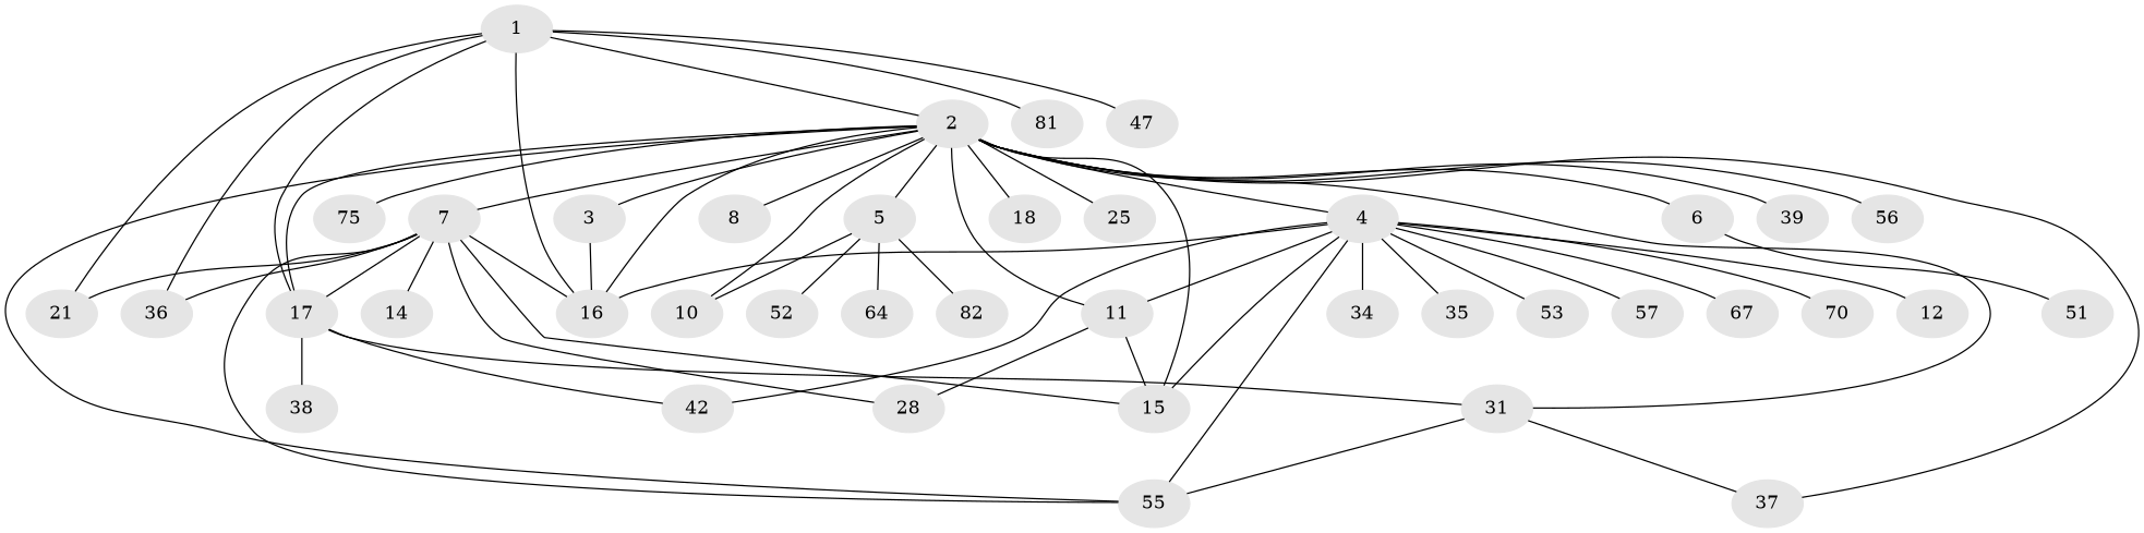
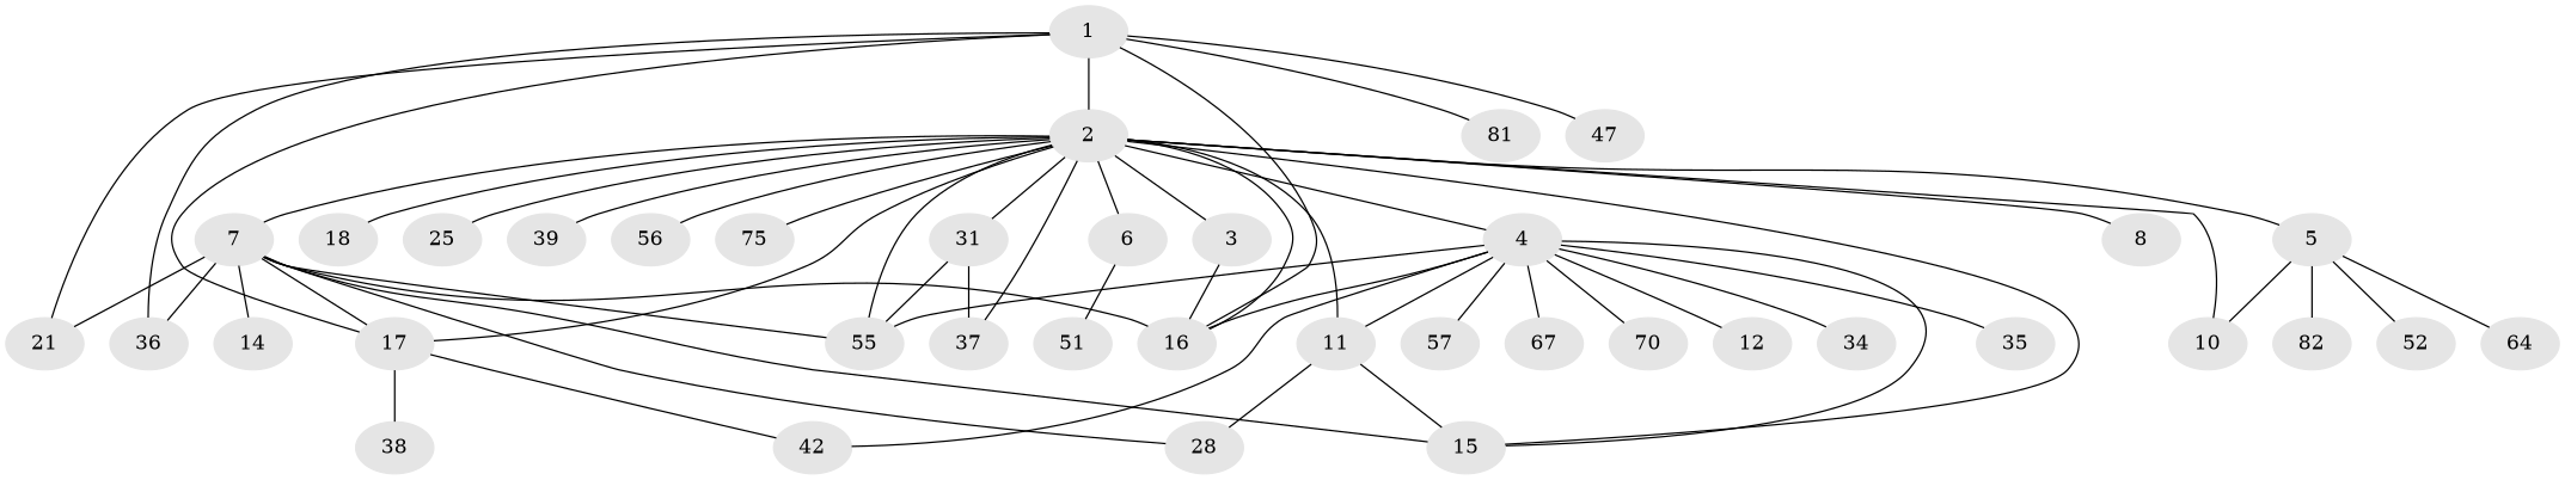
  graph {
    node [color=gray90 style=filled]
    1 [super="+24+54+71+50"]
    2 [super="+78+9"]
    16 [super="+58+30+22"]
    17 [super="+27"]
    21 [super="+32+44+48"]
    36
    n7 [label=81]
    47
    3
    4
    5
    6
    7
    8 [super="+40"]
    10 [super="+77+69"]
    11 [super="+46+61+73"]
    15 [super="+23+26"]
    18
    25
    31 [super="+45"]
    37 [super="+49"]
    39 [super="+65+43"]
    55 [super="+60"]
    56 [super="+74"]
    75
    38
    42
    12
    34
    35
-   53
    57
    67
    70
    52
    64
    82
    51
    14
    28 [super="+29"]
    1 -- 2
    1 -- 16
    1 -- 17
    1 -- 21
    1 -- 36
    1 -- n7
    1 -- 47
    2 -- 16
    2 -- 17
    2 -- 3
    2 -- 4
    2 -- 5
    2 -- 6
    2 -- 7
    2 -- 8
    2 -- 10
    2 -- 11 [weight=3]
    2 -- 15
    2 -- 18
    2 -- 25
    2 -- 31
    2 -- 37
    2 -- 39 [weight=2]
    2 -- 55
    2 -- 56
    2 -- 75
-   17 -- 31
    17 -- 38
    17 -- 42
    3 -- 16
    4 -- 16
    4 -- 11
    4 -- 15
    4 -- 55
    4 -- 42
    4 -- 12
    4 -- 34
    4 -- 35
-   4 -- 53
    4 -- 57
    4 -- 67
    4 -- 70
    5 -- 10
    5 -- 52
    5 -- 64
    5 -- 82
    6 -- 51
    7 -- 16
    7 -- 17
    7 -- 21
    7 -- 36
    7 -- 15
    7 -- 55
    7 -- 14
    7 -- 28
    11 -- 15
    11 -- 28
    31 -- 37
    31 -- 55
  }
